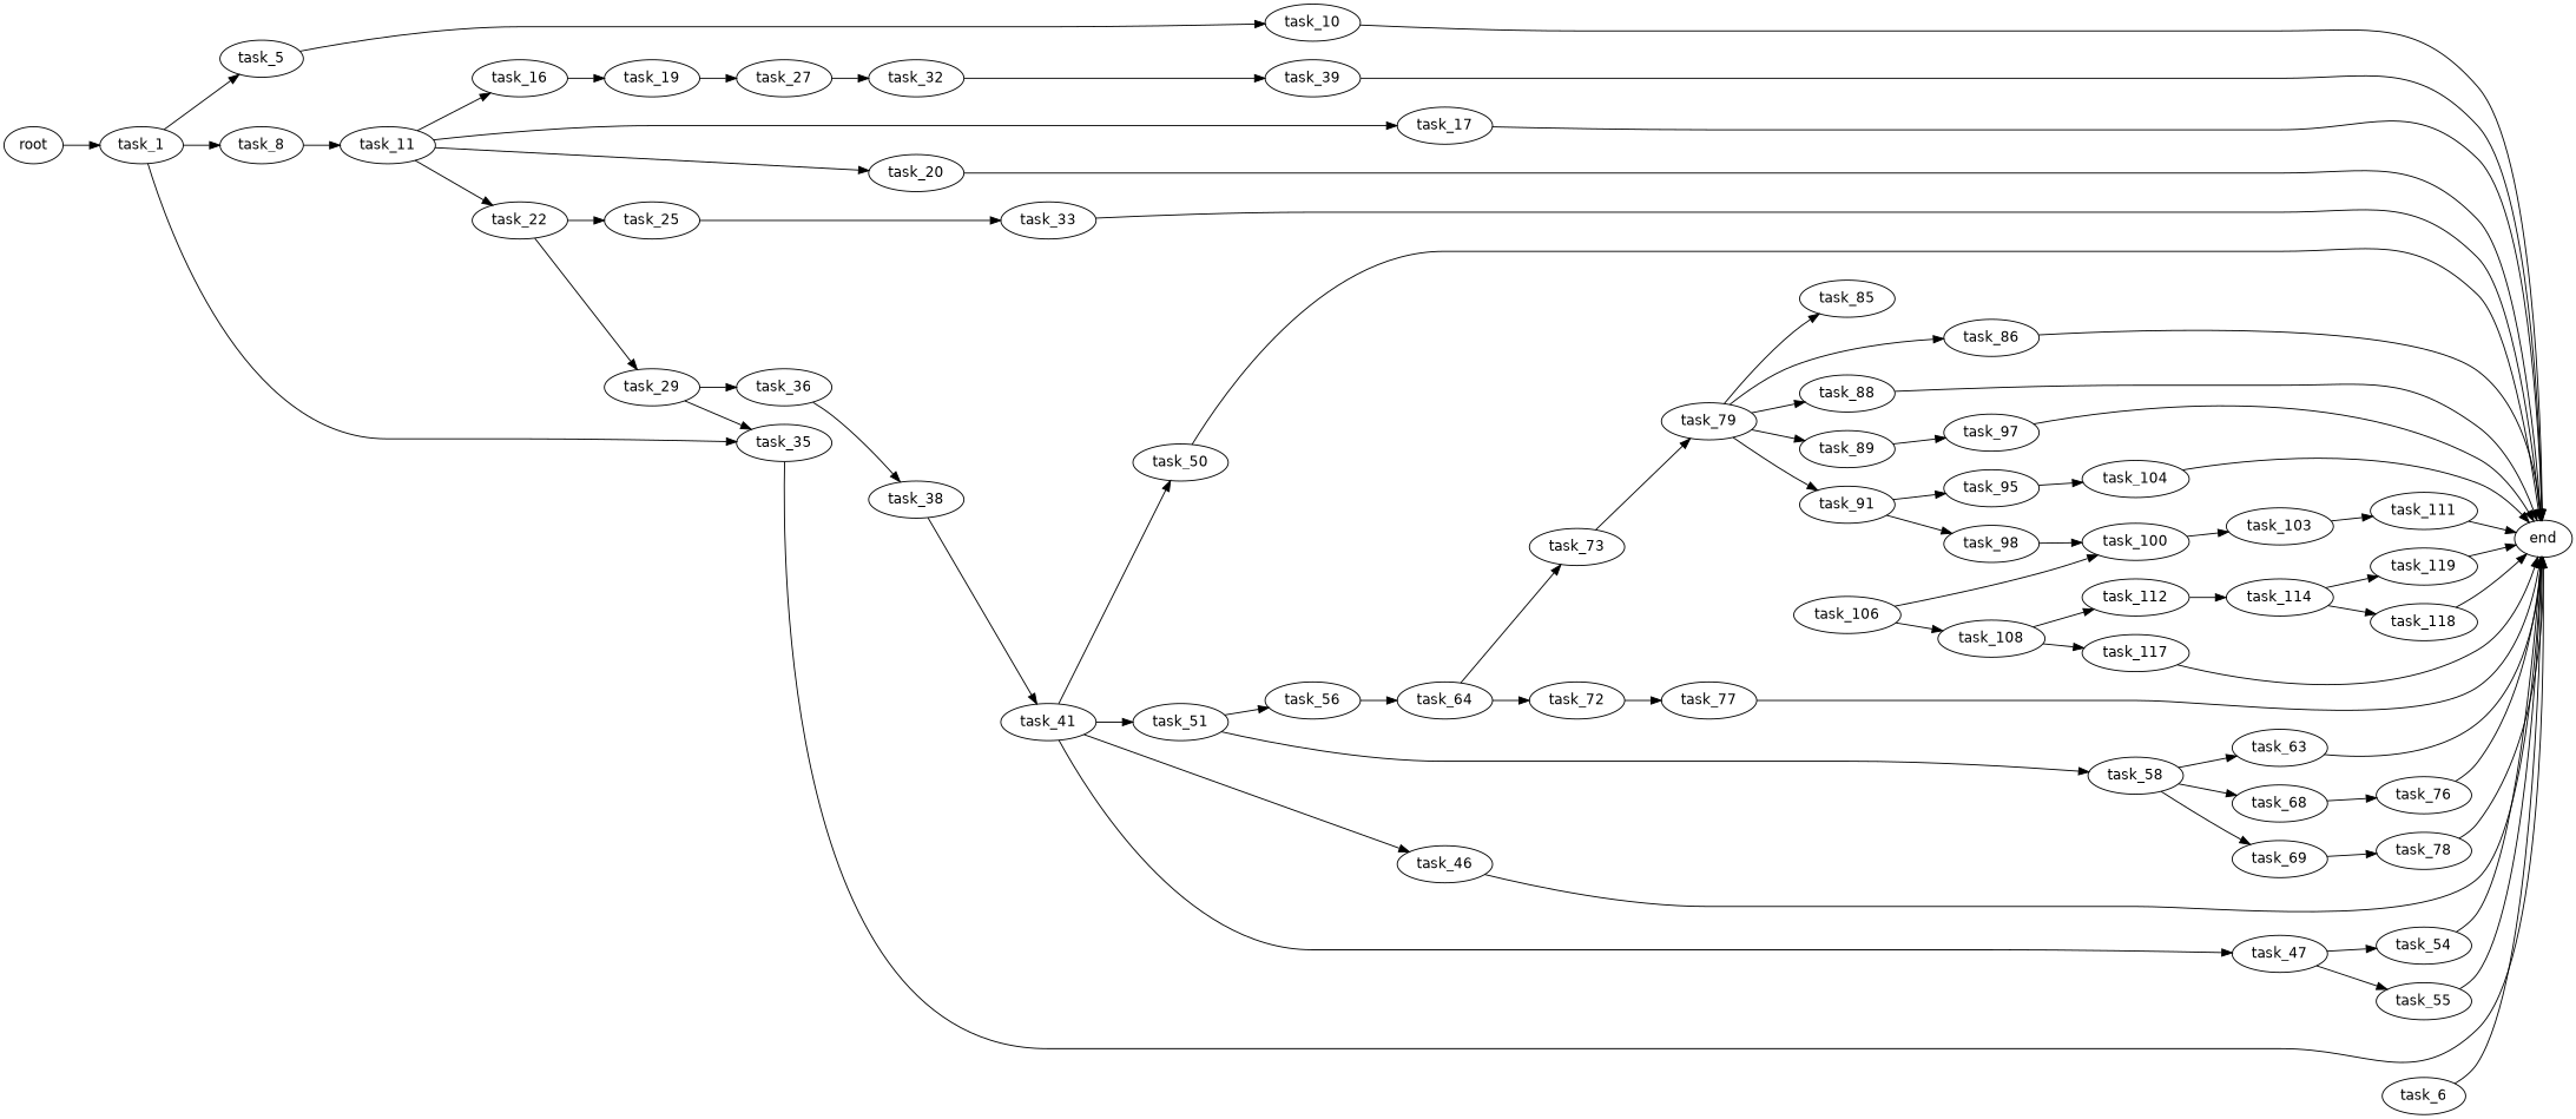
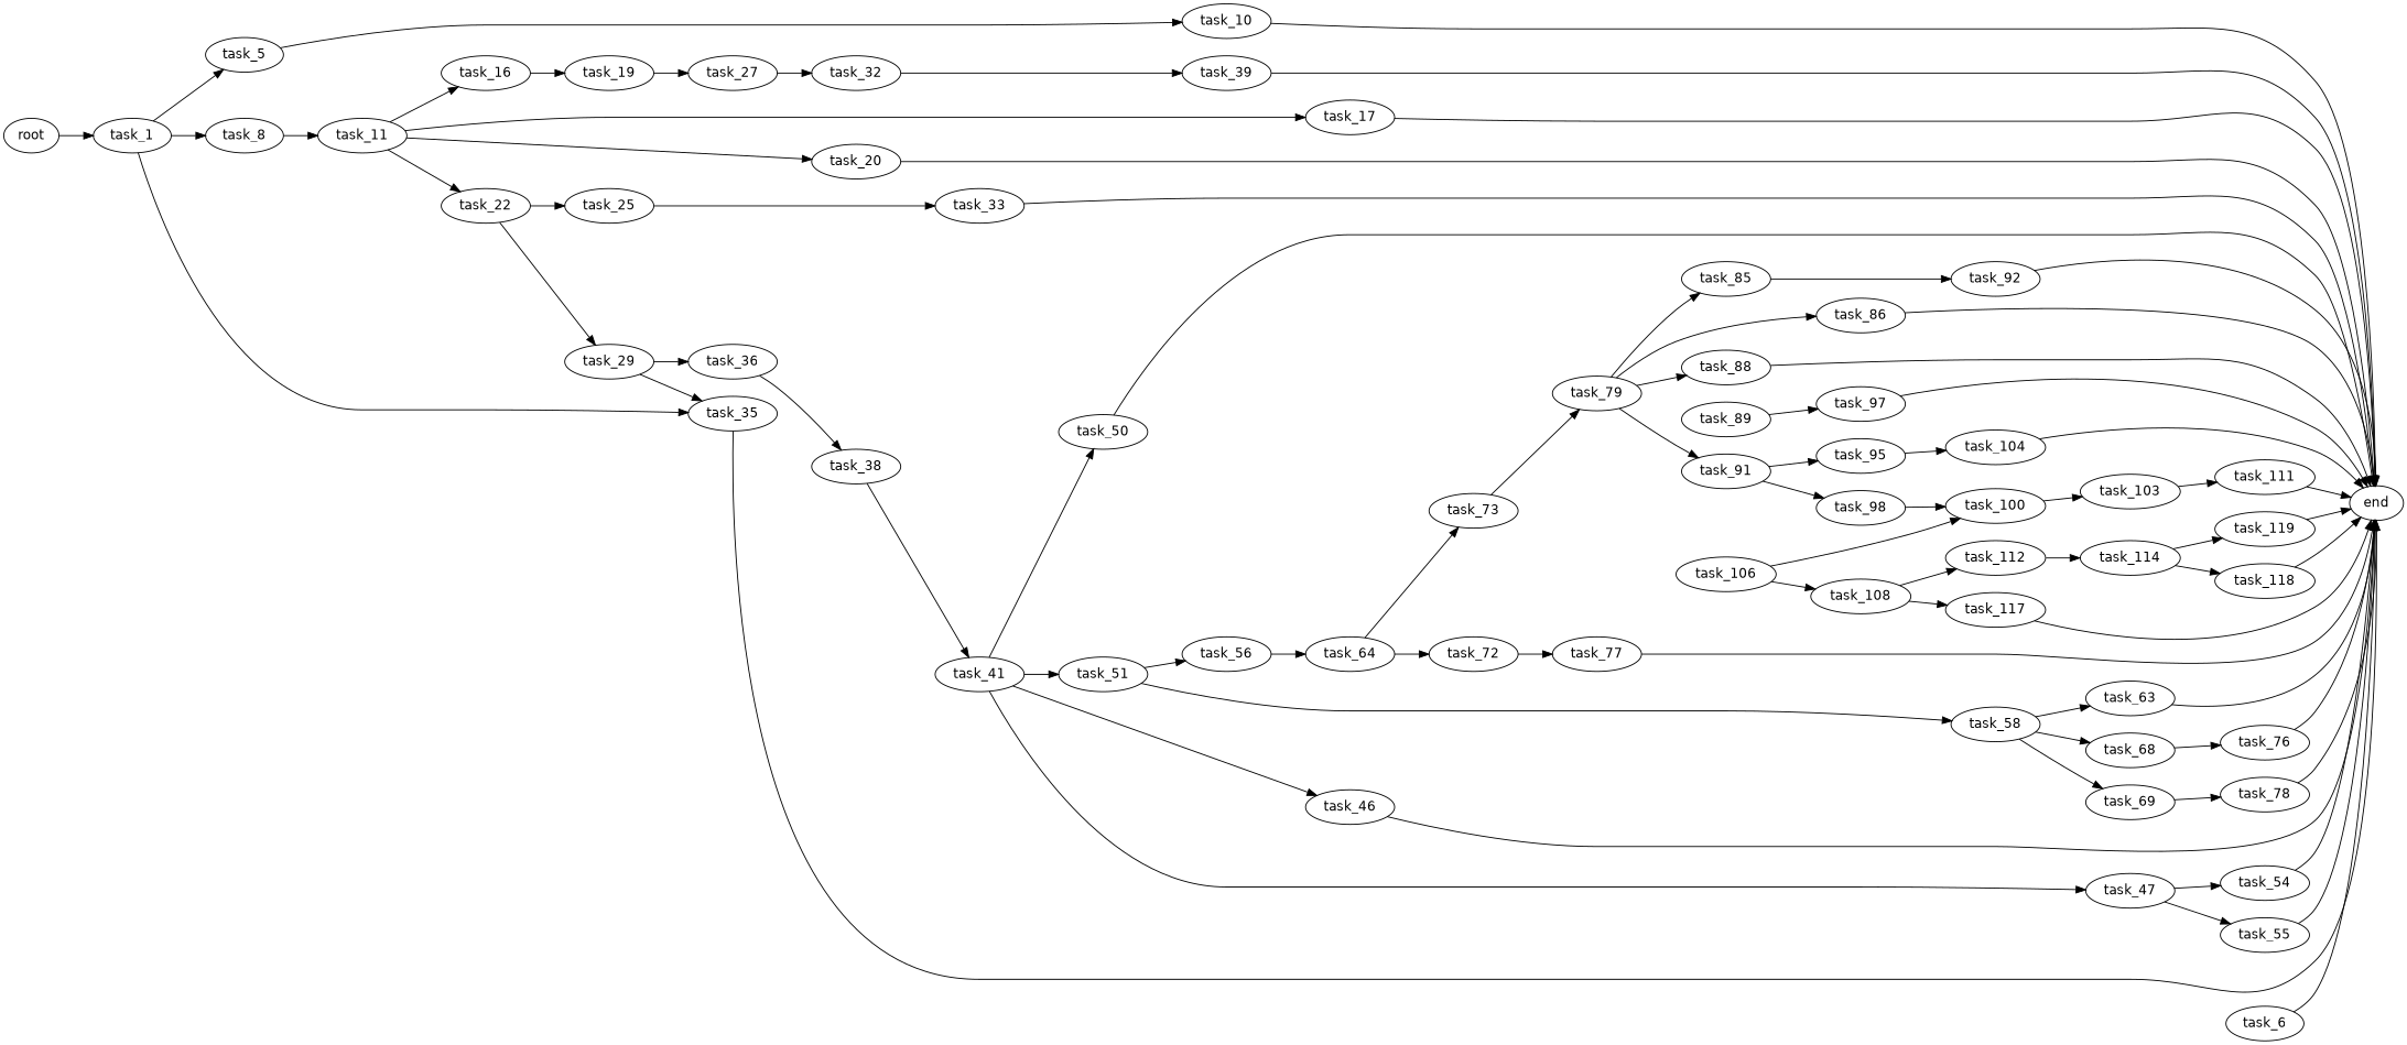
  digraph {
    fontname="DejaVu Sans"
    rankdir=LR
    node [fontname="DejaVu Sans"]
    edge [fontname="DejaVu Sans"]
    root
    task_1
    task_5
    task_8
    task_35
    task_10
    task_6
    end
    task_11
    task_16
    task_17
    task_20
    task_22
    task_19
    task_25
    task_29
    task_27
    task_33
    task_36
    task_32
    task_39
    task_38
    task_41
    task_46
    task_47
    task_50
    task_51
    task_54
    task_55
    task_56
    task_58
    task_64
    task_63
    task_68
    task_69
    task_72
    task_73
    task_76
    task_78
    task_77
    task_79
    task_85
    task_86
    task_88
    task_89
    task_91
+   task_92
    task_97
    task_95
    task_98
    task_104
    task_100
    task_103
    task_111
    task_106
    task_108
    task_112
    task_117
    task_114
    task_118
    task_119
    root -> task_1
    task_1 -> task_5
    task_1 -> task_8
    task_1 -> task_35
    task_5 -> task_10
    task_8 -> task_11
    task_35 -> end
    task_10 -> end
    task_6 -> end
    task_11 -> task_16
    task_11 -> task_17
    task_11 -> task_20
    task_11 -> task_22
    task_16 -> task_19
    task_17 -> end
    task_20 -> end
    task_22 -> task_25
    task_22 -> task_29
    task_19 -> task_27
    task_25 -> task_33
    task_29 -> task_35
    task_29 -> task_36
    task_27 -> task_32
    task_33 -> end
    task_36 -> task_38
    task_32 -> task_39
    task_39 -> end
    task_38 -> task_41
    task_41 -> task_46
    task_41 -> task_47
    task_41 -> task_50
    task_41 -> task_51
    task_46 -> end
    task_47 -> task_54
    task_47 -> task_55
    task_50 -> end
    task_51 -> task_56
    task_51 -> task_58
    task_54 -> end
    task_55 -> end
    task_56 -> task_64
    task_58 -> task_63
    task_58 -> task_68
    task_58 -> task_69
    task_64 -> task_72
    task_64 -> task_73
    task_63 -> end
    task_68 -> task_76
    task_69 -> task_78
    task_72 -> task_77
    task_73 -> task_79
    task_76 -> end
    task_78 -> end
    task_77 -> end
    task_79 -> task_85
    task_79 -> task_86
    task_79 -> task_88
-   task_79 -> task_89
    task_79 -> task_91
+   task_85 -> task_92
    task_86 -> end
    task_88 -> end
    task_89 -> task_97
    task_91 -> task_95
    task_91 -> task_98
+   task_92 -> end
    task_97 -> end
    task_95 -> task_104
    task_98 -> task_100
    task_104 -> end
    task_100 -> task_103
    task_103 -> task_111
    task_111 -> end
    task_106 -> task_100
    task_106 -> task_108
    task_108 -> task_112
    task_108 -> task_117
    task_112 -> task_114
    task_117 -> end
    task_114 -> task_118
    task_114 -> task_119
    task_118 -> end
    task_119 -> end
  }
